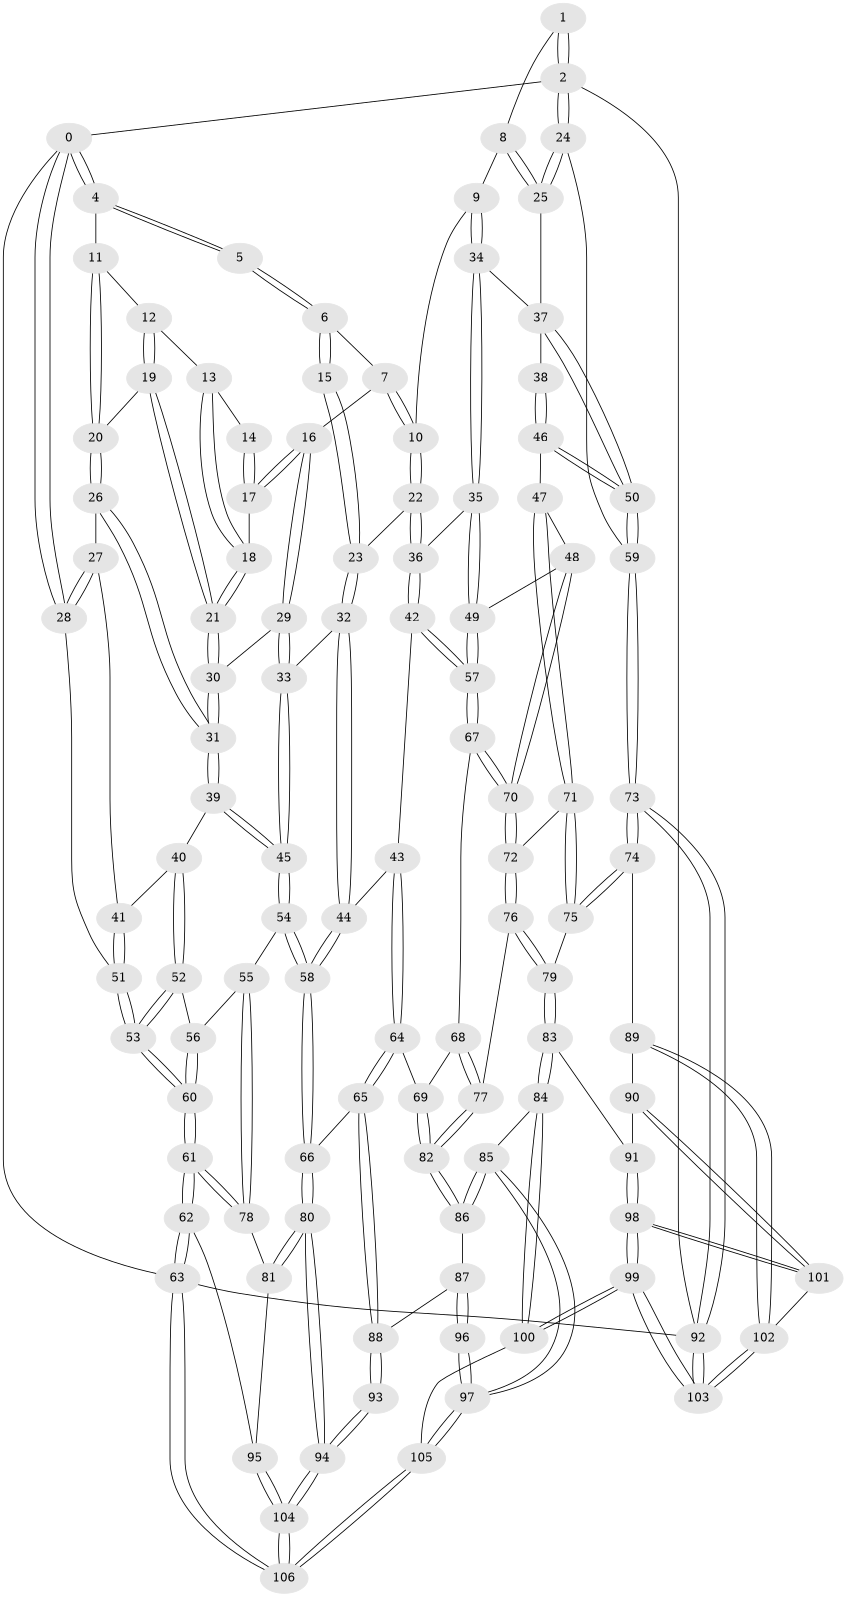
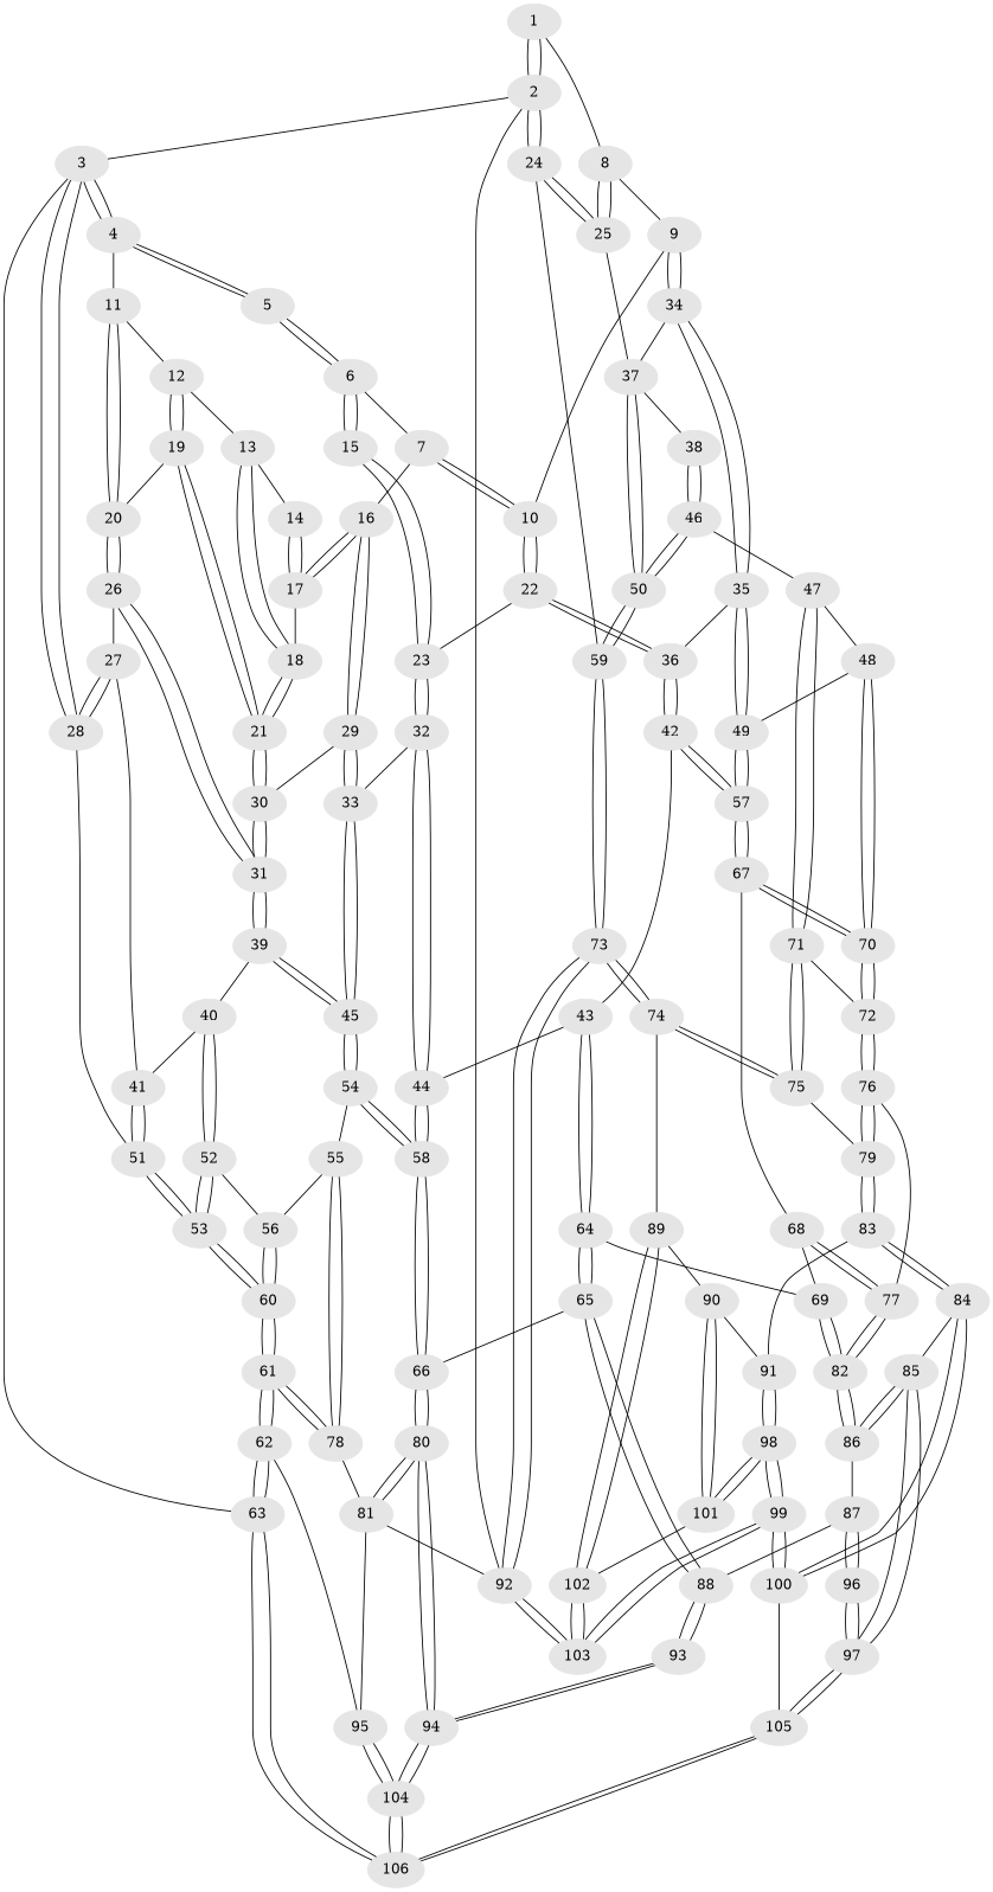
  graph {
    node [color=gray90 style=filled]
    1
    2
    8
-   3 [label=0]
+   3
    24
    92
    9
    25
    4
    28
    63
    59
    103
    5
    11
    51
    106
    6
    12
    20
    7
    15
    10
    16
    23
    22
    34
    37
    35
    36
    13
    19
    26
    14
    18
    21
    17
    29
    32
    30
    33
    27
    31
    42
    44
    73
    38
    50
    41
    39
    53
    45
    40
    58
    54
    49
    46
    57
    43
    47
    52
    56
    64
    67
    65
    69
    66
    55
    48
    71
    70
    72
    75
    60
    61
    78
    81
    68
    80
    74
    62
    95
    104
    88
    82
    93
    94
    77
    86
    76
    79
    89
    90
    102
    83
    84
    91
    87
    85
    100
    98
    97
    105
    96
    101
    99
    1 -- 2
    1 -- 2
    1 -- 8
    2 -- 3
    2 -- 24
    2 -- 24
    2 -- 92
    8 -- 9
    8 -- 25
    8 -- 25
    3 -- 4
    3 -- 4
    3 -- 28
    3 -- 28
    3 -- 63
    24 -- 25
    24 -- 25
    24 -- 59
    92 -- 103
    92 -- 103
    9 -- 10
    9 -- 34
    9 -- 34
    25 -- 37
    4 -- 5
    4 -- 5
    4 -- 11
    28 -- 51
-   63 -- 92
+   81 -- 92
    63 -- 106
    63 -- 106
    59 -- 73
    59 -- 73
    5 -- 6
    5 -- 6
    11 -- 12
    11 -- 20
    11 -- 20
    51 -- 53
    51 -- 53
    6 -- 7
    6 -- 15
    6 -- 15
    12 -- 13
    12 -- 19
    12 -- 19
    20 -- 26
    20 -- 26
    7 -- 10
    7 -- 10
    7 -- 16
    15 -- 23
    15 -- 23
    10 -- 22
    10 -- 22
    16 -- 17
    16 -- 17
    16 -- 29
    16 -- 29
    23 -- 32
    23 -- 32
    22 -- 23
    22 -- 36
    22 -- 36
    34 -- 37
    34 -- 35
    34 -- 35
    37 -- 38
    37 -- 50
    37 -- 50
    35 -- 36
    35 -- 49
    35 -- 49
    36 -- 42
    36 -- 42
    13 -- 14
    13 -- 18
    13 -- 18
    19 -- 20
    19 -- 21
    19 -- 21
    26 -- 27
    26 -- 31
    26 -- 31
    14 -- 17
    14 -- 17
    18 -- 21
    18 -- 21
    21 -- 30
    21 -- 30
    17 -- 18
    29 -- 30
    29 -- 33
    29 -- 33
    32 -- 33
    32 -- 44
    32 -- 44
    30 -- 31
    30 -- 31
    33 -- 45
    33 -- 45
    27 -- 28
    27 -- 28
    27 -- 41
    31 -- 39
    31 -- 39
    42 -- 57
    42 -- 57
    42 -- 43
    44 -- 58
    44 -- 58
    73 -- 92
    73 -- 92
    73 -- 74
    73 -- 74
    38 -- 46
    38 -- 46
    50 -- 59
    50 -- 59
    41 -- 51
    41 -- 51
    39 -- 45
    39 -- 45
    39 -- 40
    53 -- 60
    53 -- 60
    45 -- 54
    45 -- 54
    40 -- 41
    40 -- 52
    40 -- 52
    58 -- 66
    58 -- 66
    54 -- 58
    54 -- 58
    54 -- 55
    49 -- 57
    49 -- 57
    46 -- 50
    46 -- 50
    46 -- 47
    57 -- 67
    57 -- 67
    43 -- 44
    43 -- 64
    43 -- 64
    47 -- 48
    47 -- 71
    47 -- 71
    52 -- 53
    52 -- 53
    52 -- 56
    56 -- 60
    56 -- 60
    64 -- 65
    64 -- 65
    64 -- 69
    67 -- 70
    67 -- 70
    67 -- 68
    65 -- 66
    65 -- 88
    65 -- 88
    69 -- 82
    69 -- 82
    66 -- 80
    66 -- 80
    55 -- 56
    55 -- 78
    55 -- 78
    48 -- 49
    48 -- 70
    48 -- 70
    71 -- 72
    71 -- 75
    71 -- 75
    70 -- 72
    70 -- 72
    72 -- 76
    72 -- 76
    75 -- 79
    60 -- 61
    60 -- 61
    61 -- 78
    61 -- 78
    61 -- 62
    61 -- 62
    78 -- 81
    81 -- 95
    68 -- 69
    68 -- 77
    68 -- 77
    80 -- 81
    80 -- 81
    80 -- 94
    80 -- 94
    74 -- 75
    74 -- 75
    74 -- 89
    62 -- 63
    62 -- 63
    62 -- 95
    95 -- 104
    95 -- 104
    104 -- 106
    104 -- 106
    88 -- 93
    88 -- 93
    82 -- 86
    82 -- 86
    93 -- 94
    93 -- 94
    94 -- 104
    94 -- 104
    77 -- 82
    77 -- 82
    86 -- 87
    76 -- 77
    76 -- 79
    76 -- 79
    79 -- 83
    79 -- 83
    89 -- 90
    89 -- 102
    89 -- 102
    90 -- 91
    90 -- 101
    90 -- 101
    102 -- 103
    102 -- 103
    83 -- 84
    83 -- 84
    83 -- 91
    84 -- 85
    84 -- 100
    84 -- 100
    91 -- 98
    91 -- 98
    87 -- 88
    87 -- 96
    87 -- 96
    85 -- 86
    85 -- 86
    85 -- 97
    85 -- 97
    100 -- 105
    98 -- 101
    98 -- 101
    98 -- 99
    98 -- 99
    97 -- 105
    97 -- 105
    105 -- 106
    105 -- 106
    96 -- 97
    96 -- 97
    101 -- 102
    99 -- 103
    99 -- 103
    99 -- 100
    99 -- 100
  }
